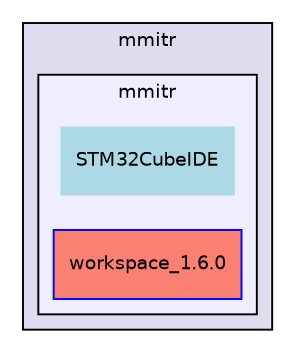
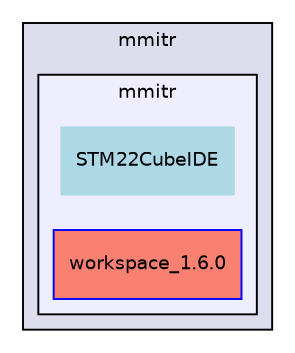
  digraph {
    compound=true
    rankdir=LR
    node [fontname=Helvetica fontsize=10 style=filled color=blue]
-   n1 [label=STM32CubeIDE shape=plaintext fillcolor=lightblue]
+   n1 [label=STM22CubeIDE shape=plaintext fillcolor=lightblue]
    n2 [fillcolor=salmon label="workspace_1.6.0" shape=box]
    subgraph cluster_1 {
      bgcolor="#ddddee"
      fontname=Helvetica
      fontsize=10
      label=mmitr
      pencolor=black
      subgraph cluster_2 {
        bgcolor="#eeeeff"
        fontname=Helvetica
        fontsize=10
        pencolor=black
        n1
        n2
      }
    }
  }
